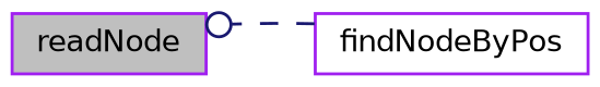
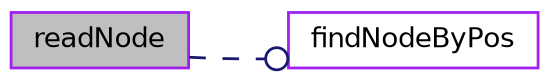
  digraph {
    rankdir=LR
    fontname="DejaVu Sans"
    node [color=purple fontname="DejaVu Sans" fontsize=10 shape=record style=filled]
    n1 [fillcolor=grey75 fontcolor=black height=0.2 label=readNode width=0.4]
    n2 [fillcolor=white height=0.2 label=findNodeByPos width=0.4]
-   n2 -> n1 [color=midnightblue fontname="DejaVu Sans" fontsize=10 labelfontname=Helvetica labelfontsize=10 style=dashed arrowhead=odot]
+   n1 -> n2 [color=midnightblue fontname="DejaVu Sans" fontsize=10 labelfontname=Helvetica labelfontsize=10 style=dashed arrowhead=odot]
  }
